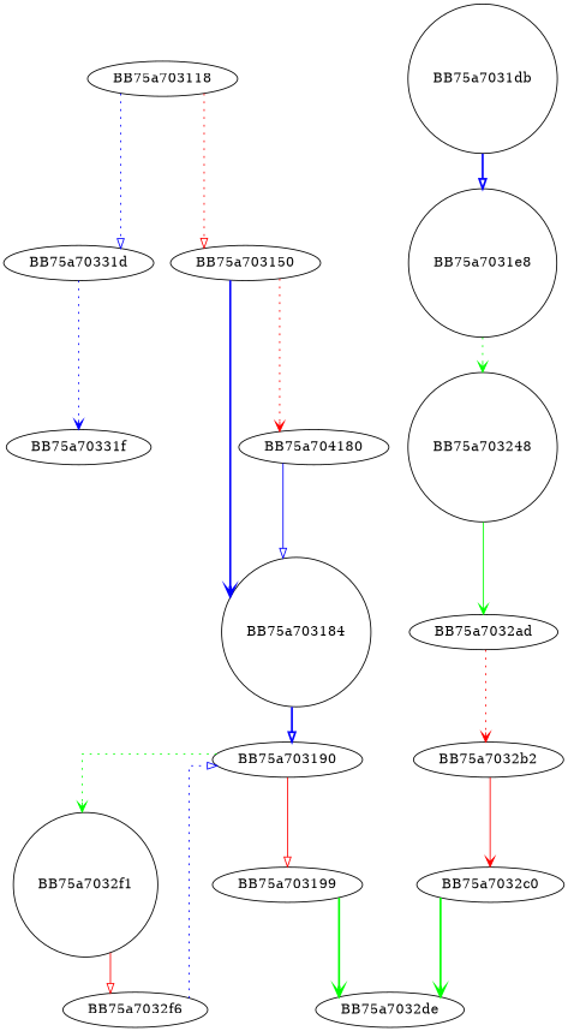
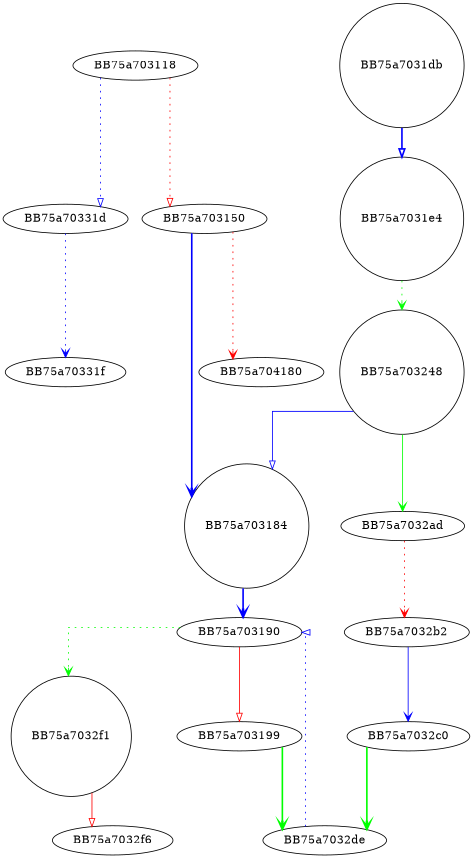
  digraph {
    splines=ortho
    node [shape=ellipse]
    edge [arrowhead=vee color=blue style=dotted]
    BB75a703118
    BB75a70331d
    BB75a703150
    BB75a70331f
    BB75a703184 [shape=circle]
    n6 [label=BB75a704180]
    BB75a703190
    BB75a7032f1 [shape=circle]
    BB75a703199
    BB75a7032f6
    BB75a7032de
-   BB75a7031e4 [shape=circle label=BB75a7031e8]
+   BB75a7031e4 [shape=circle]
    BB75a703248 [shape=circle]
    BB75a7031db [shape=circle]
    BB75a7032ad
    BB75a7032b2
    BB75a7032c0
    BB75a703118 -> BB75a70331d [arrowhead=onormal]
    BB75a703118 -> BB75a703150 [arrowhead=onormal color=red]
    BB75a70331d -> BB75a70331f
    BB75a703150 -> BB75a703184 [style=bold]
    BB75a703150 -> n6 [color=red]
-   BB75a703184 -> BB75a703190 [arrowhead=onormal style=bold]
-   n6 -> BB75a703184 [arrowhead=onormal style=solid]
+   BB75a703184 -> BB75a703190 [style=bold]
+   BB75a703248 -> BB75a703184 [arrowhead=onormal style=solid]
    BB75a703190 -> BB75a7032f1 [color=green]
    BB75a703190 -> BB75a703199 [arrowhead=onormal color=red style=solid]
    BB75a7032f1 -> BB75a7032f6 [arrowhead=onormal color=red style=solid]
    BB75a703199 -> BB75a7032de [color=green style=bold]
-   BB75a7032f6 -> BB75a703190 [arrowhead=onormal]
+   BB75a7032de -> BB75a703190 [arrowhead=onormal]
    BB75a7031e4 -> BB75a703248 [color=green]
    BB75a703248 -> BB75a7032ad [color=green style=solid]
    BB75a7031db -> BB75a7031e4 [arrowhead=onormal style=bold]
    BB75a7032ad -> BB75a7032b2 [color=red]
-   BB75a7032b2 -> BB75a7032c0 [color=red style=solid]
+   BB75a7032b2 -> BB75a7032c0 [style=solid]
    BB75a7032c0 -> BB75a7032de [color=green style=bold]
  }
